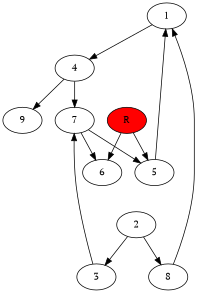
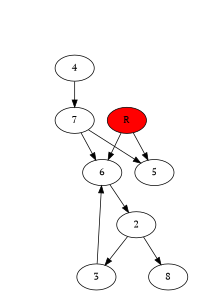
  digraph {
    fontname="PT Serif"
    node [fontname="PT Serif"]
    edge [fontname="PT Serif"]
-   1
    4
    7
-   9
    2
    3
    8
    5
    6
    R [fillcolor="#ff0000" style=filled]
-   1 -> 4
    4 -> 7
-   4 -> 9
    7 -> 5
    7 -> 6
    2 -> 3
    2 -> 8
-   3 -> 7
-   8 -> 1
-   5 -> 1
+   3 -> 6
+   6 -> 2
    R -> 5
    R -> 6
  }
